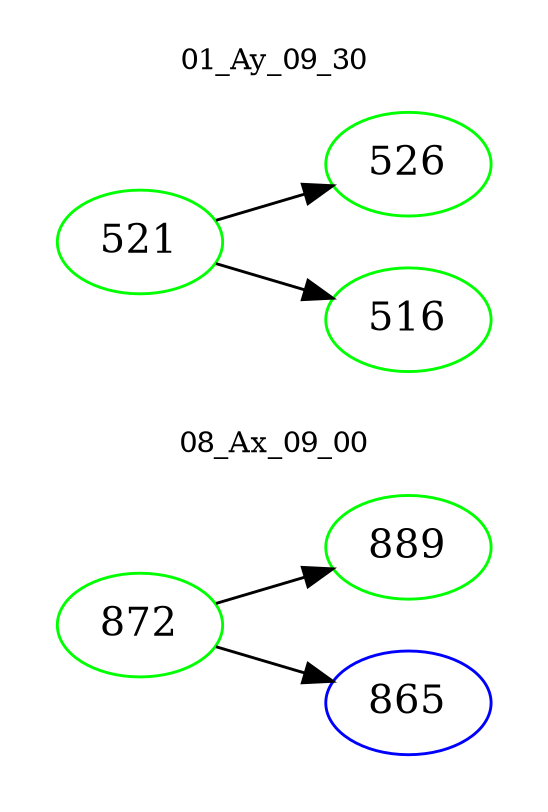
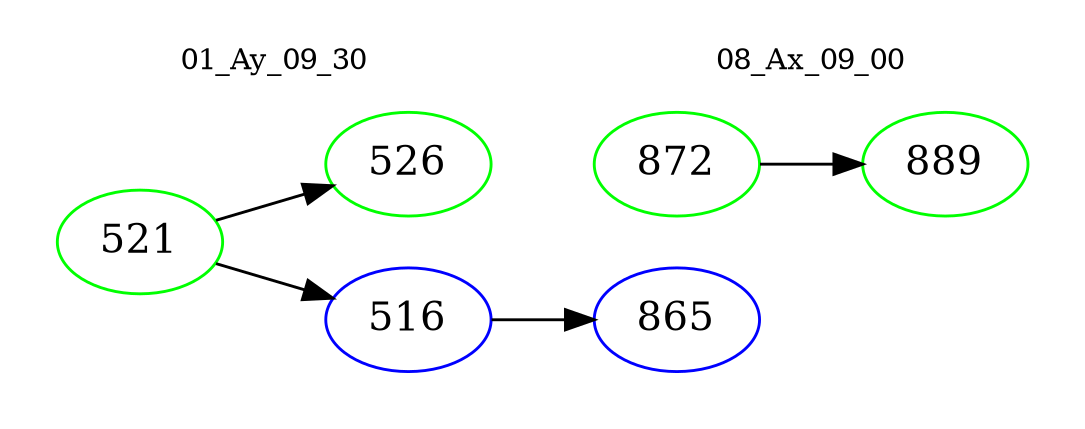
  digraph {
    rankdir=LR
    node [color=green]
    edge [color=black]
    n1 [label=872]
    n2 [color=blue label=865]
    n3 [label=889]
    n4 [label=521]
-   n5 [label=516]
+   n5 [color=blue label=516]
    n6 [label=526]
    subgraph cluster_1 {
      color=white
      fontsize=10
      label="08_Ax_09_00"
      n1
      n2
      n3
    }
    subgraph cluster_2 {
      color=white
      fontsize=10
      label="01_Ay_09_30"
      n4
      n5
      n6
    }
-   n1 -> n2
+   n5 -> n2
    n1 -> n3
    n4 -> n5
    n4 -> n6
  }
